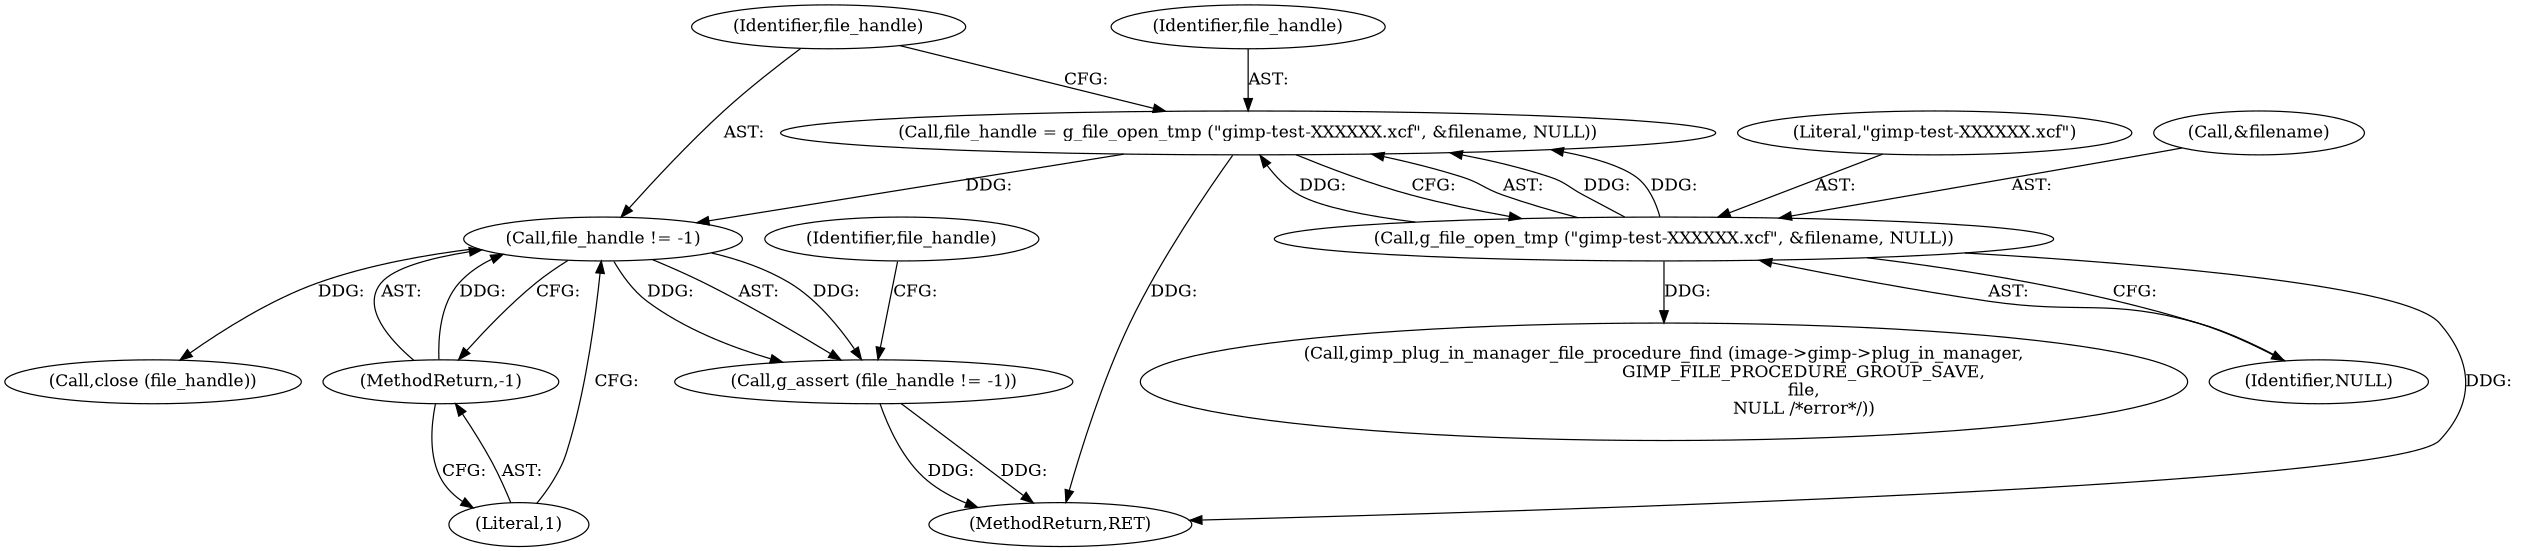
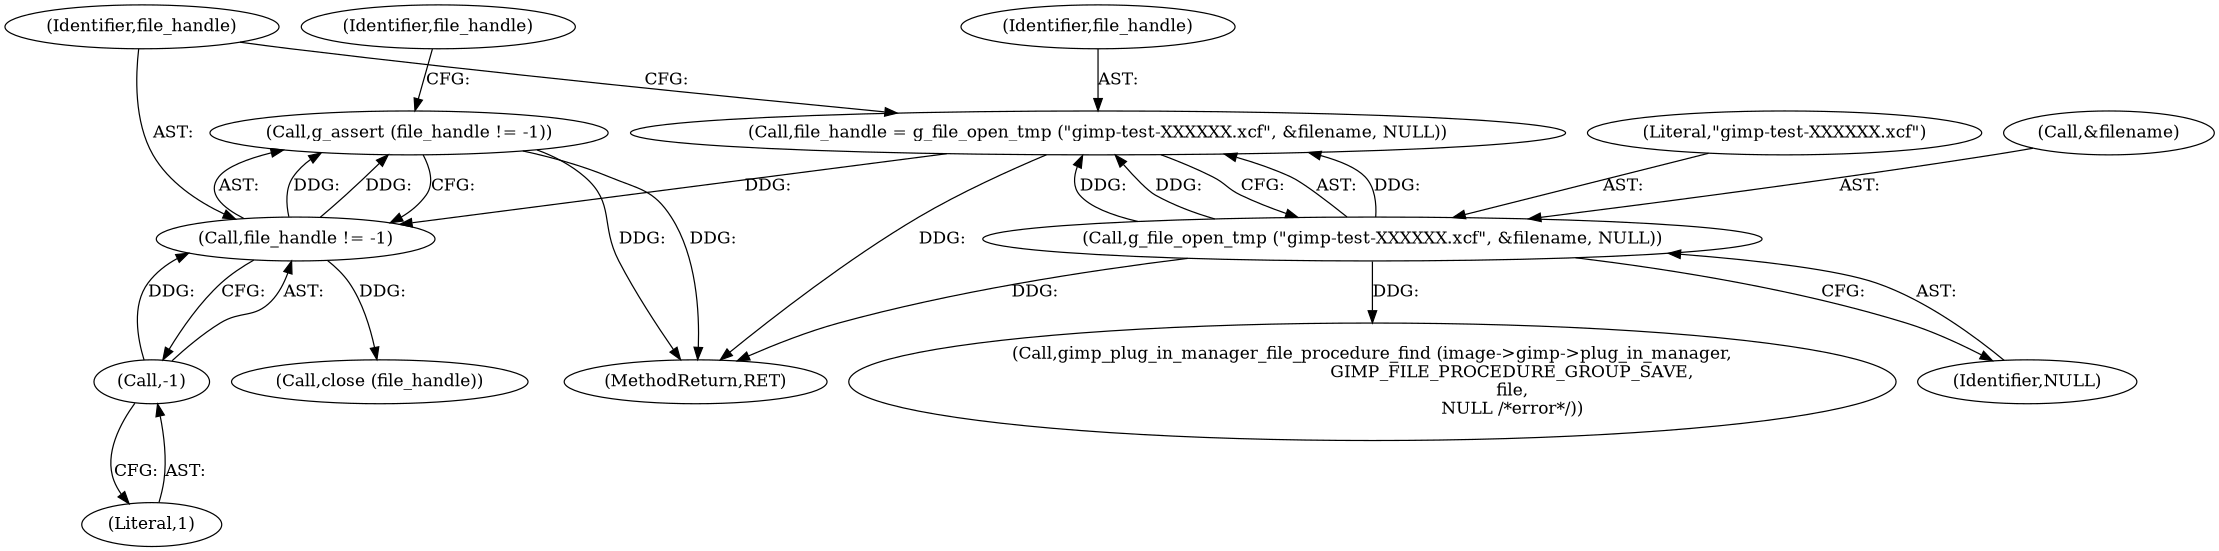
  digraph {
    n1 [label="(Call,g_assert (file_handle != -1))"]
    n2 [label="(Call,file_handle != -1)"]
    n3 [label="(MethodReturn,RET)"]
-   n4 [label="(MethodReturn,-1)"]
+   n4 [label="(Call,-1)"]
    n5 [label="(Call,close (file_handle))"]
    n6 [label="(Literal,1)"]
    n7 [label="(Call,file_handle = g_file_open_tmp (\"gimp-test-XXXXXX.xcf\", &filename, NULL))"]
    n8 [label="(Call,g_file_open_tmp (\"gimp-test-XXXXXX.xcf\", &filename, NULL))"]
    n9 [label="(Call,gimp_plug_in_manager_file_procedure_find (image->gimp->plug_in_manager,\n                                                   GIMP_FILE_PROCEDURE_GROUP_SAVE,\n                                                   file,\n                                                   NULL /*error*/))"]
    n10 [label="(Identifier,NULL)"]
    n11 [label="(Literal,\"gimp-test-XXXXXX.xcf\")"]
    n12 [label="(Identifier,file_handle)"]
    n13 [label="(Identifier,file_handle)"]
    n14 [label="(Call,&filename)"]
    n15 [label="(Identifier,file_handle)"]
-   n6 -> n2 [label="CFG: "]
+   n1 -> n2 [label="CFG: "]
    n1 -> n3 [label="DDG: "]
    n1 -> n3 [label="DDG: "]
    n2 -> n1 [label="AST: "]
    n2 -> n1 [label="DDG: "]
    n2 -> n1 [label="DDG: "]
    n2 -> n4 [label="CFG: "]
    n2 -> n5 [label="DDG: "]
    n4 -> n2 [label="AST: "]
    n4 -> n2 [label="DDG: "]
    n4 -> n6 [label="CFG: "]
    n6 -> n4 [label="AST: "]
    n7 -> n2 [label="DDG: "]
    n7 -> n3 [label="DDG: "]
    n7 -> n8 [label="CFG: "]
    n8 -> n3 [label="DDG: "]
    n8 -> n7 [label="AST: "]
    n8 -> n7 [label="DDG: "]
    n8 -> n7 [label="DDG: "]
    n8 -> n7 [label="DDG: "]
    n8 -> n9 [label="DDG: "]
    n8 -> n10 [label="CFG: "]
    n10 -> n8 [label="AST: "]
    n11 -> n8 [label="AST: "]
    n12 -> n2 [label="AST: "]
    n12 -> n7 [label="CFG: "]
    n13 -> n1 [label="CFG: "]
    n14 -> n8 [label="AST: "]
    n15 -> n7 [label="AST: "]
  }
